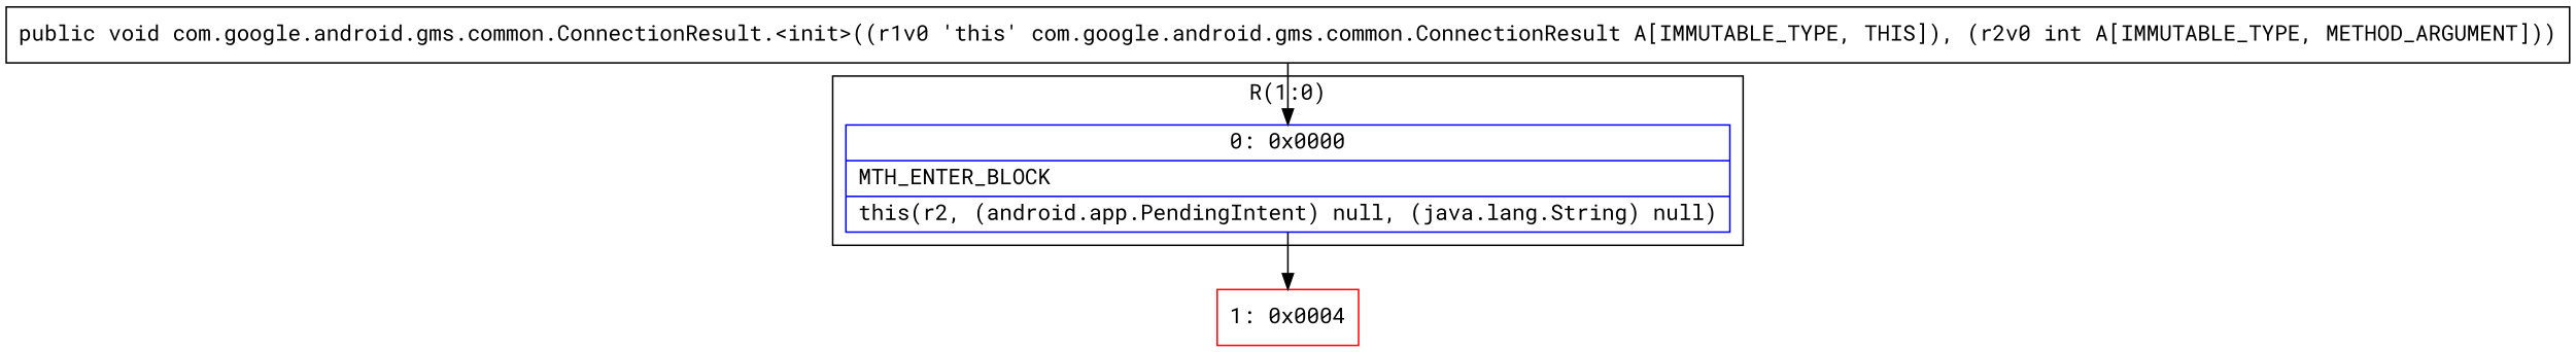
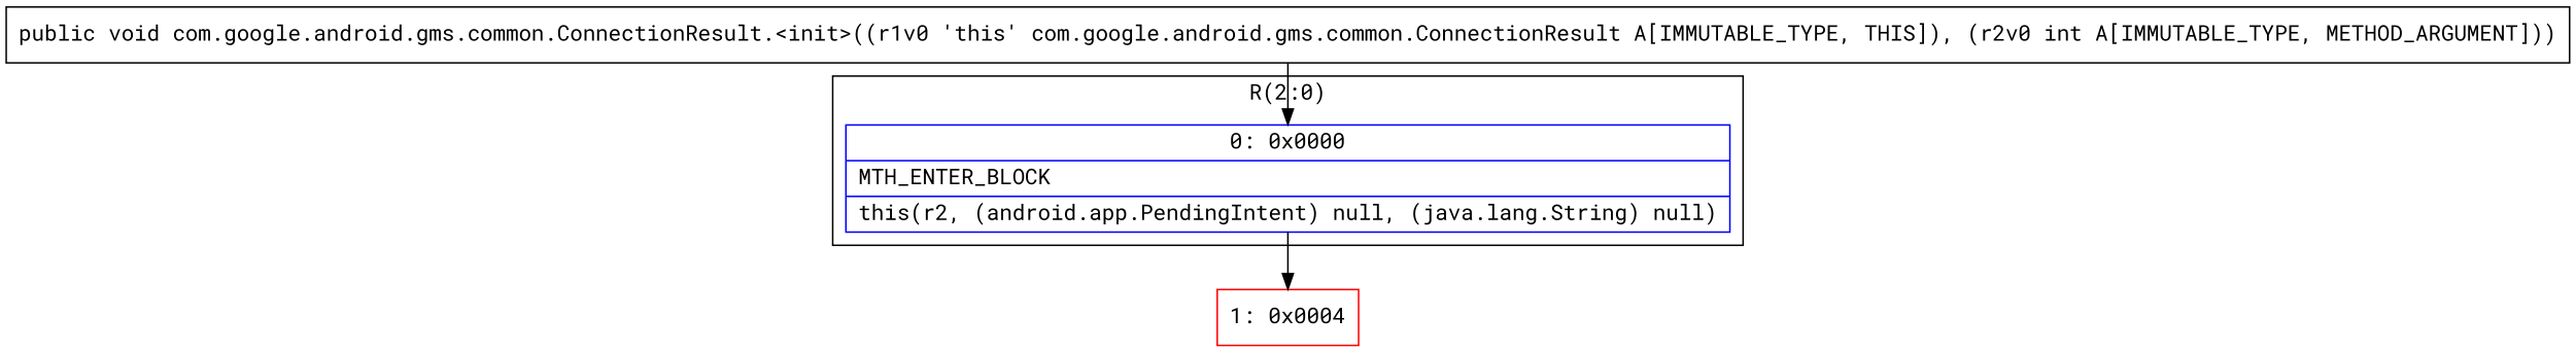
  digraph {
    fontname="Roboto Mono"
    node [shape=record fontname="Roboto Mono"]
    edge [fontname="Roboto Mono"]
    n1 [color=blue label="{0\:\ 0x0000|MTH_ENTER_BLOCK\l|this(r2, (android.app.PendingIntent) null, (java.lang.String) null)\l}"]
    n2 [color=red label="{1\:\ 0x0004}"]
    n3 [label="{public void com.google.android.gms.common.ConnectionResult.\<init\>((r1v0 'this' com.google.android.gms.common.ConnectionResult A[IMMUTABLE_TYPE, THIS]), (r2v0 int A[IMMUTABLE_TYPE, METHOD_ARGUMENT])) }"]
    subgraph cluster_1 {
-     label="R(1:0)"
+     label="R(2:0)"
      n1
    }
    n1 -> n2
    n3 -> n1
  }
